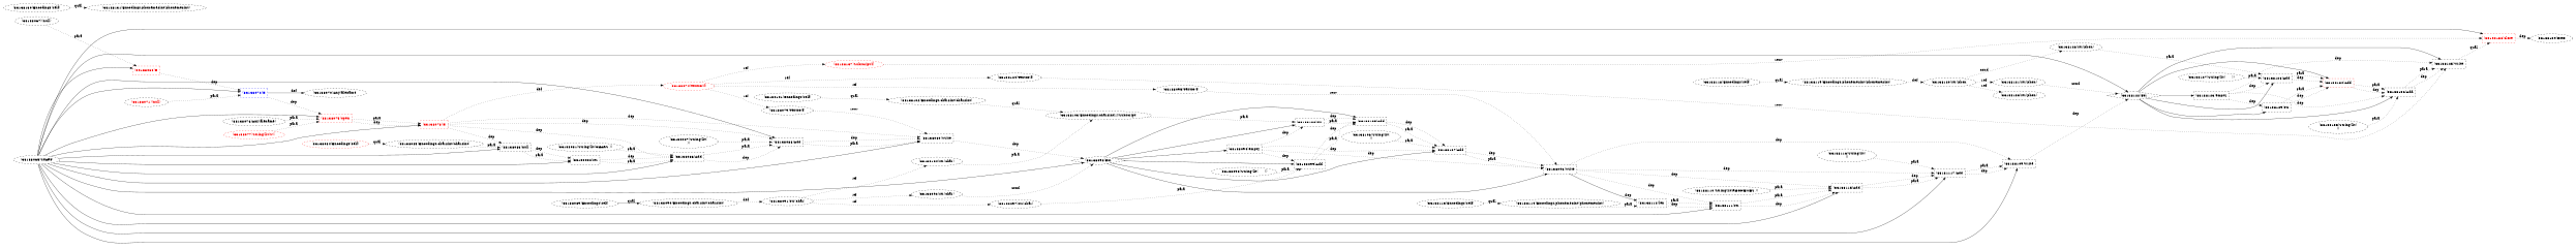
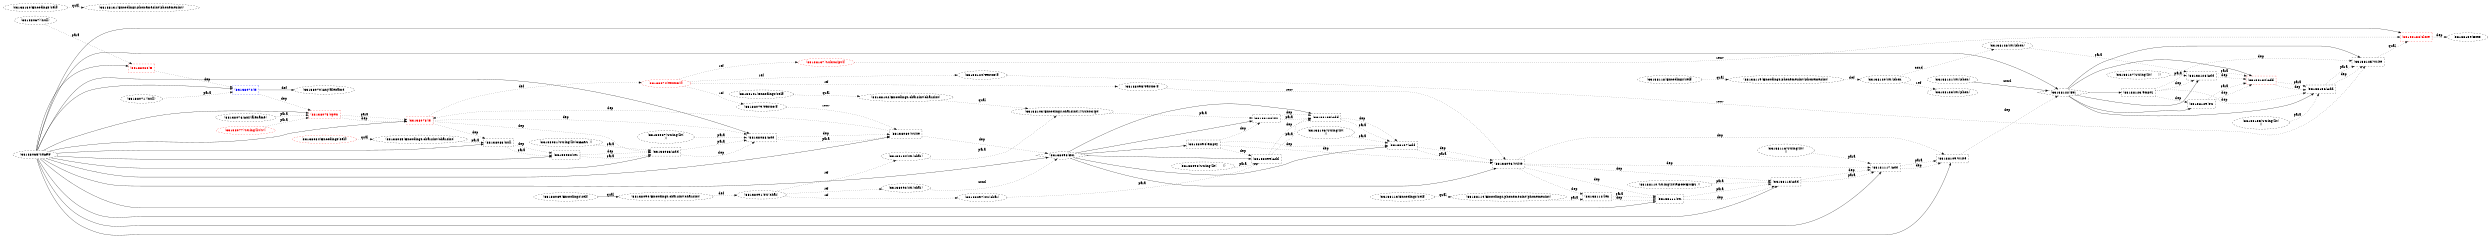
  digraph {
    rankdir=LR
    node [shape=ellipse style=dashed]
    edge [style=dotted]
    n1 [color=red fontcolor=red label="(33138075)open" shape=box]
    n2 [color=red fontcolor=red label="(33138078)=" shape=box]
    n3 [label="(33138080)write" shape=box]
    n4 [label="(33138083)null" shape=box]
    n5 [label="(33138088)Add" shape=box]
    n6 [color=red fontcolor=red label="(33138074)TextIO(f)"]
    n7 [label="(33138086)Add" shape=box]
    n8 [label="(33138112)len" shape=box]
    n9 [label="(33138111)str" shape=box]
    n10 [label="(33138115)Add" shape=box]
    n11 [color=blue fontcolor=blue label="(33138072)=" shape=box]
    n12 [label="(33138070)Any(filename)"]
    n13 [label="(33138124)TextIO(f)"]
    n14 [label="(33138125)write" shape=box]
    n15 [color=red fontcolor=red label="(33138138)close" shape=box]
    n16 [label="(33138126)str(phon)"]
    n17 [label="(33138128)Add" shape=box]
    n18 [color=red label="(33138134)Add" shape=box]
    n19 [label="(33138107)Add" shape=box]
    n20 [label="(33138096)write" shape=box]
    n21 [label="(33131117)Add" shape=box]
    n22 [label="(33138109)write" shape=box]
    n23 [label="(33138110)String(lit(PHONEMES ))"]
    n24 [label="(33138131)Encodings.phoneme2int(phoneme2int)"]
    n25 [label="(33138079)TextIO(f)"]
    n26 [label="(33138093)For" shape=diamond]
    n27 [label="(33138100)str" shape=box]
    n28 [label="(33138105)Add" shape=box]
    n29 [label="(33138099)Add" shape=box]
    n30 [label="(33138094)empty" shape=box]
    n31 [label="(33138082)str" shape=box]
    n32 [label="(33138067)(null)"]
    n33 [color=red fontcolor=red label="(33138068)=" shape=box]
    n34 [label="(33138122)For" shape=diamond]
    n35 [label="(33138085)Encodings.char2int(char2int)"]
    n36 [label="(33138090)Encodings.char2int(char2int)"]
    n37 [label="(33138091)str(char)"]
    n38 [label="(33138097)str(char)"]
    n39 [label="(33138092)str(char)"]
    n40 [label="(33138104)str(char)"]
    n41 [label="(33138098)String(lit(	))"]
    n42 [label="(33138135)String(lit(\n))"]
    n43 [label="(33138136)Add" shape=box]
    n44 [label="(33138089)Encodings(self)"]
    n45 [label="(33138114)Encodings.phoneme2int(phoneme2int)"]
    n46 [label="(33138095)TextIO(f)"]
    n47 [color=red fontcolor=red label="(33138137)Subscript(f)"]
-   n48 [label="(33138130)Encodings(self)"]
+   n48 [label="(43138130)Encodings(self)"]
    n49 [label="(33138123)empty" shape=box]
    n50 [label="(33138129)str" shape=box]
    n51 [color=red label="(33138084)Encodings(self)"]
    n52 [label="(33138118)Encodings(self)"]
    n53 [label="(33138119)Encodings.phoneme2int(phoneme2int)"]
    n54 [label="(33138120)str(phon)"]
    n55 [label="(33138133)str(phon)"]
    n56 [label="(33138087)String(lit(\n))"]
    n57 [label="(33138127)String(lit(	))"]
    n58 [label="(33138101)Encodings(self)"]
    n59 [label="(33138102)Encodings.char2int(char2int)"]
    n60 [label="(33138103)Encodings.char2int[.](Subscript)"]
    n61 [label="(33138121)str(phon)"]
    n62 [label="(33138113)Encodings(self)"]
    n63 [label="(33138065)START" shape=""]
    n64 [label="(33138139)END" shape=""]
    n65 [label="(33138081)String(lit(CHARS ))"]
    n66 [label="(33138106)String(lit(\n))"]
    n67 [color=red fontcolor=red label="(33138077)String(lit(w))"]
-   n68 [label="(33138071)(null)" fontcolor=red]
+   n68 [label="(33138071)(null)"]
    n69 [label="(33138076)Any(filename)"]
    n70 [label="(33138116)String(lit(\n))"]
    n1 -> n2 [label=dep]
    n1 -> n2 [label=para]
-   n2 -> n3 [label=dep]
+   n3 -> n2 [label=dep]
    n2 -> n4 [label=dep]
    n2 -> n5 [label=dep]
    n2 -> n6 [label=def]
    n2 -> n7 [label=dep]
    n3 -> n26 [label=dep]
    n4 -> n31 [label=dep]
    n4 -> n31 [label=para]
    n5 -> n3 [label=dep]
    n5 -> n3 [label=para]
    n6 -> n13 [label=ref]
    n6 -> n25 [label=ref]
    n6 -> n46 [label=ref]
    n6 -> n47 [label=ref]
    n7 -> n5 [label=dep]
    n7 -> n5 [label=para]
    n8 -> n9 [label=dep]
    n8 -> n9 [label=para]
    n9 -> n10 [label=dep]
    n9 -> n10 [label=para]
    n10 -> n21 [label=dep]
    n10 -> n21 [label=para]
    n11 -> n1 [label=dep]
    n11 -> n12 [label=def style=solid]
    n13 -> n14 [label=recv]
    n14 -> n15 [label=qual]
    n15 -> n64 [label=dep]
    n16 -> n17 [label=para]
    n17 -> n18 [label=dep]
    n17 -> n18 [label=para]
    n18 -> n43 [label=dep]
    n18 -> n43 [label=para]
    n19 -> n20 [label=dep]
    n19 -> n20 [label=para]
-   n20 -> n8 [label=dep style=solid]
+   n20 -> n8 [label=dep]
    n20 -> n9 [label=dep]
    n20 -> n10 [label=dep]
    n20 -> n21 [label=dep]
    n20 -> n22 [label=dep]
    n21 -> n22 [label=dep]
    n21 -> n22 [label=para]
    n22 -> n34 [label=dep]
    n23 -> n10 [label=para]
    n25 -> n3 [label=recv]
    n26 -> n19 [style=solid]
    n26 -> n20 [style=solid]
    n26 -> n27 [style=solid]
    n26 -> n28 [style=solid]
    n26 -> n29 [style=solid]
    n26 -> n30 [style=solid]
    n27 -> n28 [label=dep]
    n27 -> n28 [label=para]
    n28 -> n19 [label=dep]
    n28 -> n19 [label=para]
    n29 -> n28 [label=dep]
    n29 -> n28 [label=para]
    n30 -> n19 [label=dep]
    n30 -> n20 [label=dep]
    n30 -> n27 [label=dep]
    n30 -> n29 [label=dep]
    n31 -> n7 [label=dep]
    n31 -> n7 [label=para]
    n32 -> n33 [label=para]
    n33 -> n11 [label=dep]
    n34 -> n14 [style=solid]
    n34 -> n17 [style=solid]
    n34 -> n18 [style=solid]
    n34 -> n43 [style=solid]
    n34 -> n49 [style=solid]
    n34 -> n50 [style=solid]
    n35 -> n4 [label=para]
    n36 -> n37 [label=def]
    n37 -> n38 [label=ref]
    n37 -> n39 [label=ref]
    n37 -> n40 [label=ref]
    n38 -> n29 [label=para]
    n39 -> n26 [label=cond]
    n40 -> n60 [label=para]
    n41 -> n29 [label=para]
    n42 -> n43 [label=para]
    n43 -> n14 [label=dep]
    n43 -> n14 [label=para]
    n44 -> n36 [label=qual style=solid]
    n45 -> n8 [label=para]
    n46 -> n20 [label=recv]
    n47 -> n15 [label=recv]
    n48 -> n24 [label=qual]
    n49 -> n14 [label=dep]
    n49 -> n17 [label=dep]
    n49 -> n43 [label=dep]
    n49 -> n50 [label=dep]
    n50 -> n18 [label=dep]
    n50 -> n18 [label=para]
    n51 -> n35 [label=qual]
    n52 -> n53 [label=qual]
    n53 -> n54 [label=def]
    n54 -> n16 [label=cond]
    n54 -> n55 [label=ref]
-   n54 -> n61 [label=ref]
    n56 -> n5 [label=para]
    n57 -> n17 [label=para]
    n58 -> n59 [label=qual]
    n59 -> n60 [label=qual]
    n60 -> n27 [label=para]
-   n61 -> n34 [label=cond]
+   n61 -> n34 [label=cond style=solid]
    n62 -> n45 [label=qual]
    n63 -> n1 [style=solid]
    n63 -> n2 [style=solid]
    n63 -> n3 [style=solid]
    n63 -> n4 [style=solid]
    n63 -> n5 [style=solid]
    n63 -> n7 [style=solid]
    n63 -> n9 [style=solid]
    n63 -> n10 [style=solid]
    n63 -> n11 [style=solid]
    n63 -> n15 [style=solid]
    n63 -> n21 [style=solid]
    n63 -> n22 [style=solid]
    n63 -> n26 [style=solid]
    n63 -> n31 [style=solid]
    n63 -> n33 [style=solid]
    n63 -> n34 [style=solid]
    n65 -> n7 [label=para]
    n66 -> n19 [label=para]
    n67 -> n1 [label=para]
    n68 -> n11 [label=para]
    n69 -> n1 [label=para]
    n70 -> n21 [label=para]
  }
